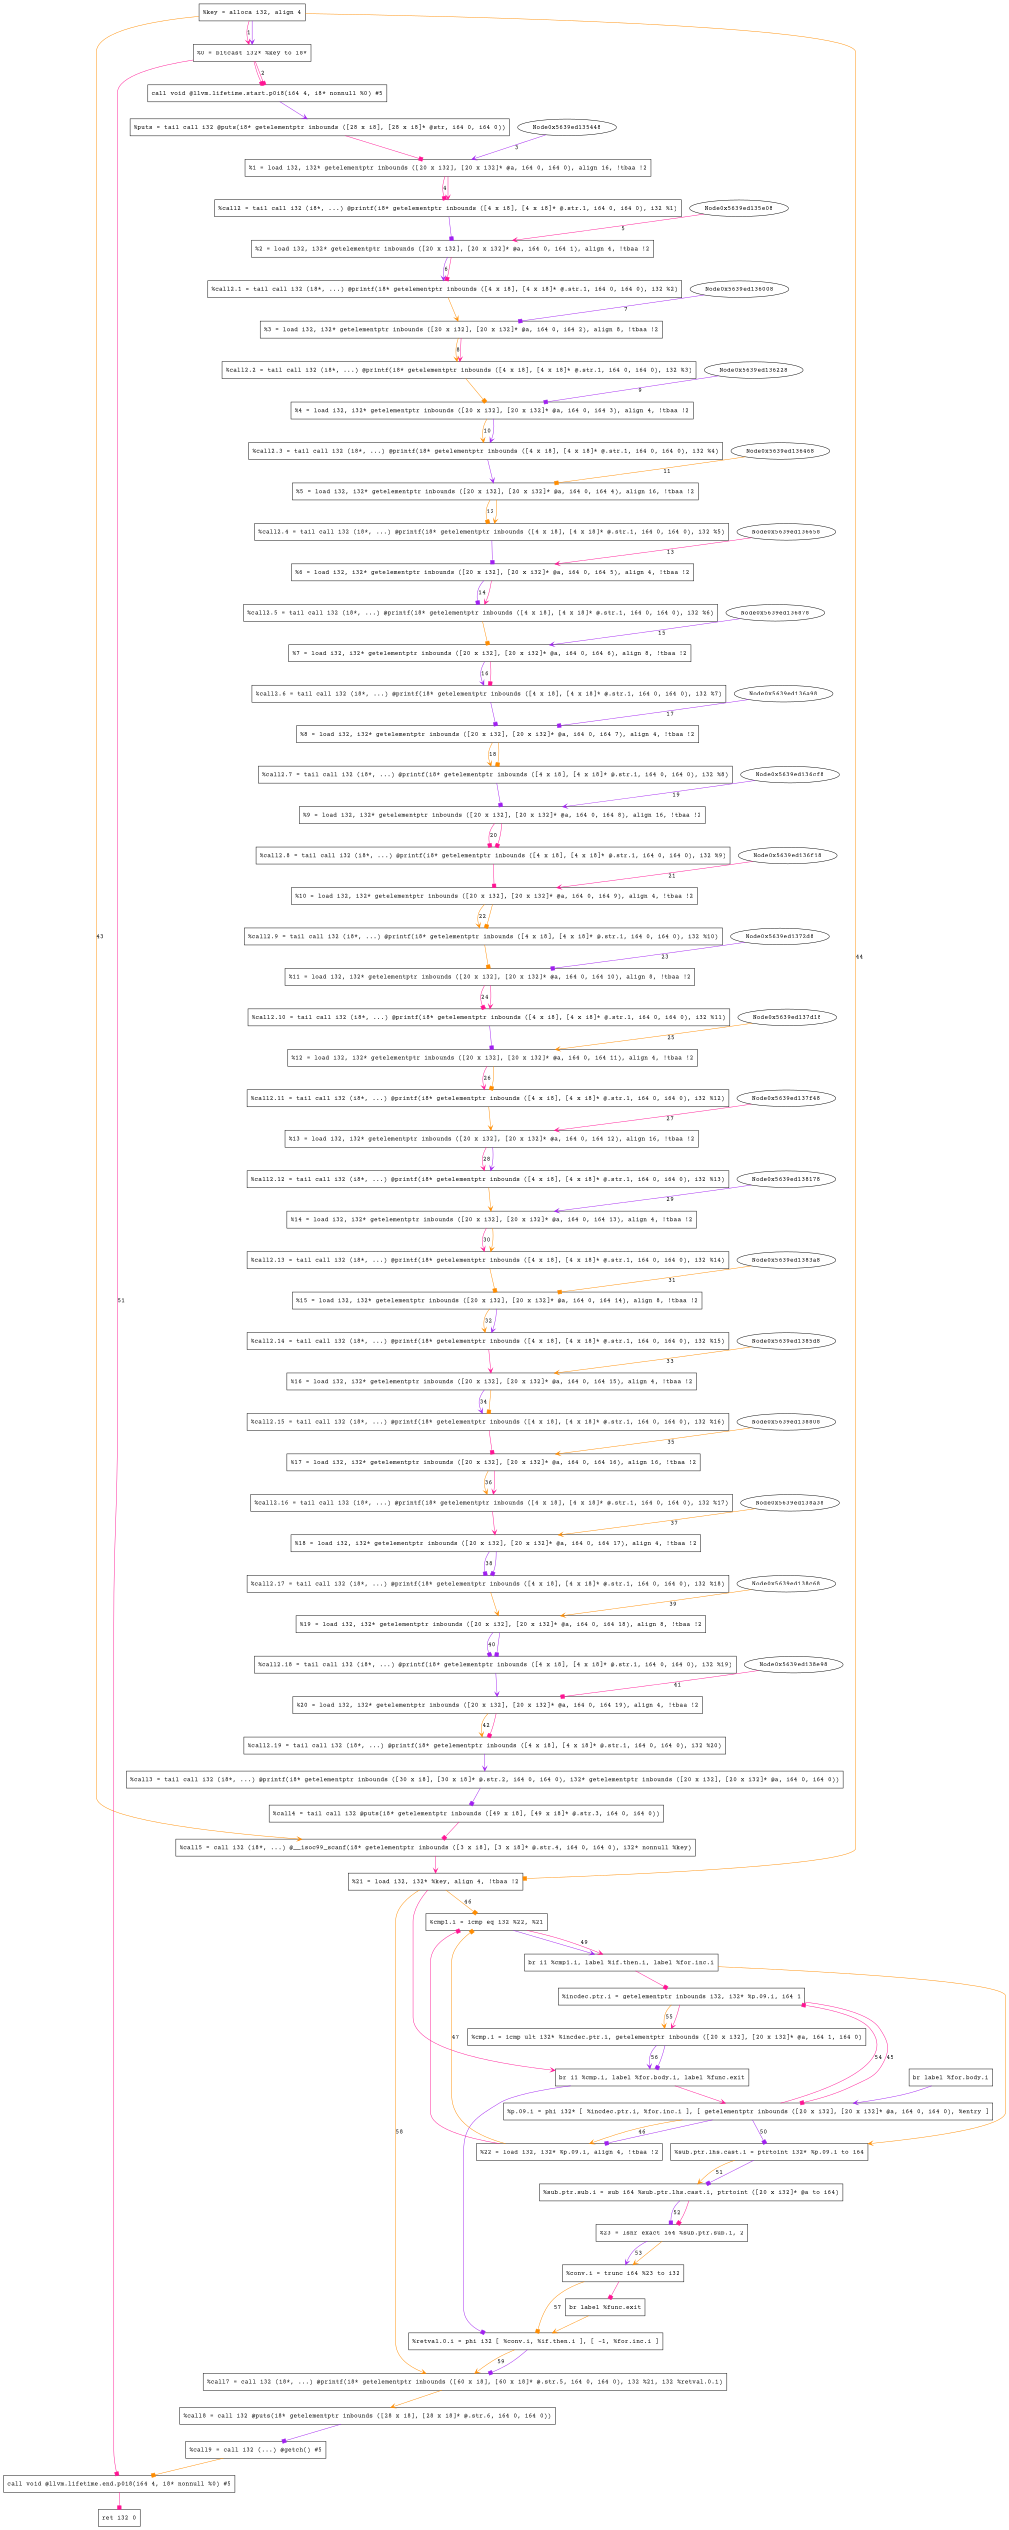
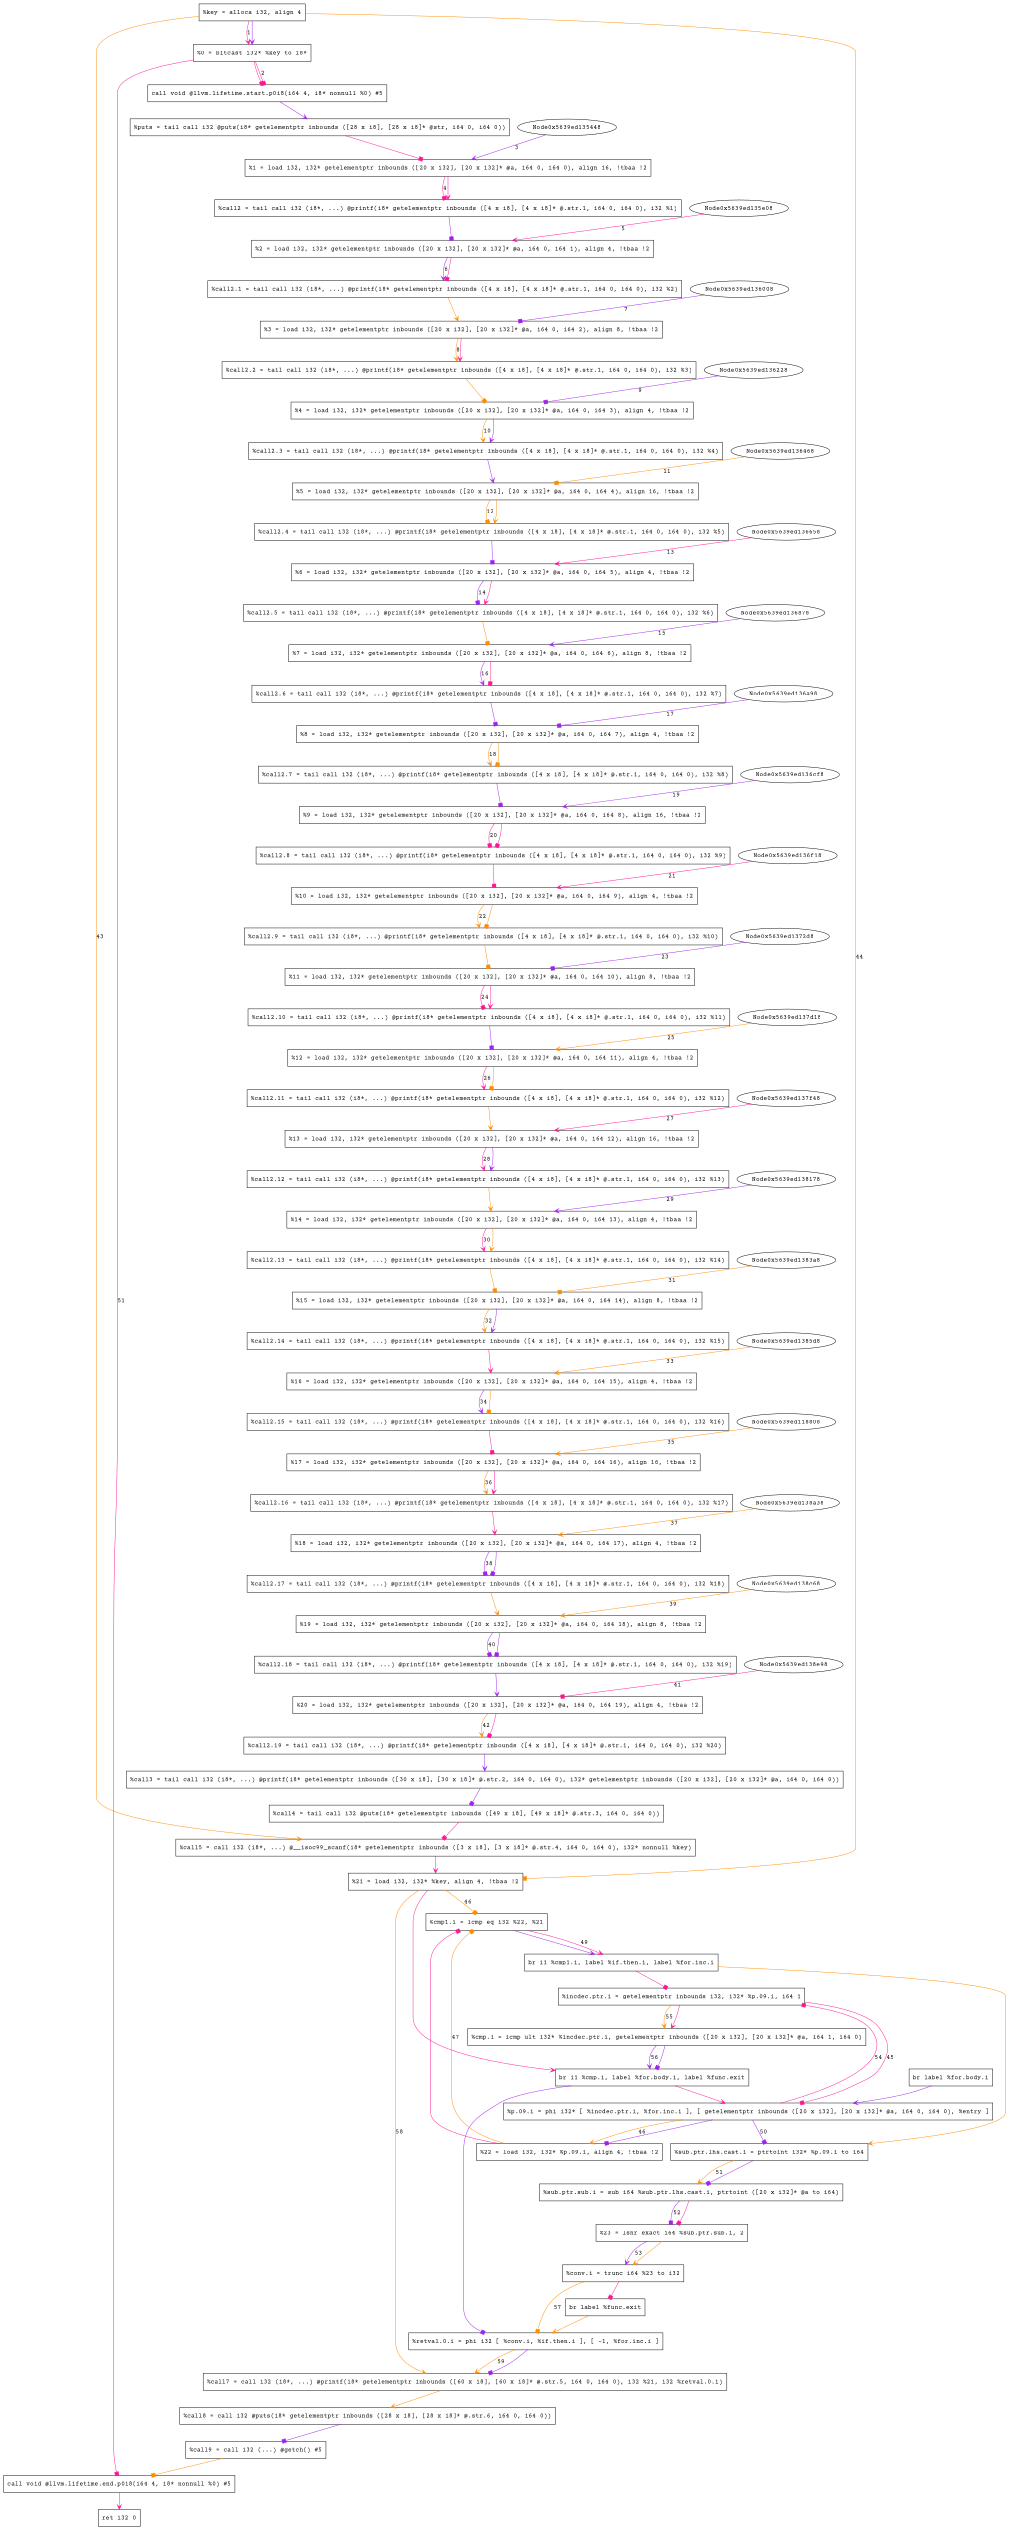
  digraph {
    fontname="Courier Prime"
    node [fontname="Courier Prime" shape=record]
    edge [arrowhead=vee color=darkorange fontname="Courier Prime"]
    n1 [label="  %key = alloca i32, align 4"]
    n2 [label="  %0 = bitcast i32* %key to i8*"]
    n3 [label="  %call5 = call i32 (i8*, ...) @__isoc99_scanf(i8* getelementptr inbounds ([3 x i8], [3 x i8]* @.str.4, i64 0, i64 0), i32* nonnull %key)"]
    n4 [label="  %21 = load i32, i32* %key, align 4, !tbaa !2"]
    n5 [label="  call void @llvm.lifetime.start.p0i8(i64 4, i8* nonnull %0) #5"]
    n6 [label="  call void @llvm.lifetime.end.p0i8(i64 4, i8* nonnull %0) #5"]
    n7 [label="  %cmp1.i = icmp eq i32 %22, %21"]
    n8 [label="  %call7 = call i32 (i8*, ...) @printf(i8* getelementptr inbounds ([60 x i8], [60 x i8]* @.str.5, i64 0, i64 0), i32 %21, i32 %retval.0.i)"]
    n9 [label="  br i1 %cmp.i, label %for.body.i, label %func.exit"]
    n10 [label="  %puts = tail call i32 @puts(i8* getelementptr inbounds ([28 x i8], [28 x i8]* @str, i64 0, i64 0))"]
    n11 [label="  ret i32 0"]
    n12 [label="  %1 = load i32, i32* getelementptr inbounds ([20 x i32], [20 x i32]* @a, i64 0, i64 0), align 16, !tbaa !2"]
    n13 [label="  %call2 = tail call i32 (i8*, ...) @printf(i8* getelementptr inbounds ([4 x i8], [4 x i8]* @.str.1, i64 0, i64 0), i32 %1)"]
    n14 [label="  %2 = load i32, i32* getelementptr inbounds ([20 x i32], [20 x i32]* @a, i64 0, i64 1), align 4, !tbaa !2"]
    n15 [label="  %call2.1 = tail call i32 (i8*, ...) @printf(i8* getelementptr inbounds ([4 x i8], [4 x i8]* @.str.1, i64 0, i64 0), i32 %2)"]
    n16 [label="  %3 = load i32, i32* getelementptr inbounds ([20 x i32], [20 x i32]* @a, i64 0, i64 2), align 8, !tbaa !2"]
    n17 [label="  %call2.2 = tail call i32 (i8*, ...) @printf(i8* getelementptr inbounds ([4 x i8], [4 x i8]* @.str.1, i64 0, i64 0), i32 %3)"]
    n18 [label="  %4 = load i32, i32* getelementptr inbounds ([20 x i32], [20 x i32]* @a, i64 0, i64 3), align 4, !tbaa !2"]
    n19 [label="  %call2.3 = tail call i32 (i8*, ...) @printf(i8* getelementptr inbounds ([4 x i8], [4 x i8]* @.str.1, i64 0, i64 0), i32 %4)"]
    n20 [label="  %5 = load i32, i32* getelementptr inbounds ([20 x i32], [20 x i32]* @a, i64 0, i64 4), align 16, !tbaa !2"]
    n21 [label="  %call2.4 = tail call i32 (i8*, ...) @printf(i8* getelementptr inbounds ([4 x i8], [4 x i8]* @.str.1, i64 0, i64 0), i32 %5)"]
    n22 [label="  %6 = load i32, i32* getelementptr inbounds ([20 x i32], [20 x i32]* @a, i64 0, i64 5), align 4, !tbaa !2"]
    n23 [label="  %call2.5 = tail call i32 (i8*, ...) @printf(i8* getelementptr inbounds ([4 x i8], [4 x i8]* @.str.1, i64 0, i64 0), i32 %6)"]
    n24 [label="  %7 = load i32, i32* getelementptr inbounds ([20 x i32], [20 x i32]* @a, i64 0, i64 6), align 8, !tbaa !2"]
    n25 [label="  %call2.6 = tail call i32 (i8*, ...) @printf(i8* getelementptr inbounds ([4 x i8], [4 x i8]* @.str.1, i64 0, i64 0), i32 %7)"]
    n26 [label="  %8 = load i32, i32* getelementptr inbounds ([20 x i32], [20 x i32]* @a, i64 0, i64 7), align 4, !tbaa !2"]
    n27 [label="  %call2.7 = tail call i32 (i8*, ...) @printf(i8* getelementptr inbounds ([4 x i8], [4 x i8]* @.str.1, i64 0, i64 0), i32 %8)"]
    n28 [label="  %9 = load i32, i32* getelementptr inbounds ([20 x i32], [20 x i32]* @a, i64 0, i64 8), align 16, !tbaa !2"]
    n29 [label="  %call2.8 = tail call i32 (i8*, ...) @printf(i8* getelementptr inbounds ([4 x i8], [4 x i8]* @.str.1, i64 0, i64 0), i32 %9)"]
    n30 [label="  %10 = load i32, i32* getelementptr inbounds ([20 x i32], [20 x i32]* @a, i64 0, i64 9), align 4, !tbaa !2"]
    n31 [label="  %call2.9 = tail call i32 (i8*, ...) @printf(i8* getelementptr inbounds ([4 x i8], [4 x i8]* @.str.1, i64 0, i64 0), i32 %10)"]
    n32 [label="  %11 = load i32, i32* getelementptr inbounds ([20 x i32], [20 x i32]* @a, i64 0, i64 10), align 8, !tbaa !2"]
    n33 [label="  %call2.10 = tail call i32 (i8*, ...) @printf(i8* getelementptr inbounds ([4 x i8], [4 x i8]* @.str.1, i64 0, i64 0), i32 %11)"]
    n34 [label="  %12 = load i32, i32* getelementptr inbounds ([20 x i32], [20 x i32]* @a, i64 0, i64 11), align 4, !tbaa !2"]
    n35 [label="  %call2.11 = tail call i32 (i8*, ...) @printf(i8* getelementptr inbounds ([4 x i8], [4 x i8]* @.str.1, i64 0, i64 0), i32 %12)"]
    n36 [label="  %13 = load i32, i32* getelementptr inbounds ([20 x i32], [20 x i32]* @a, i64 0, i64 12), align 16, !tbaa !2"]
    n37 [label="  %call2.12 = tail call i32 (i8*, ...) @printf(i8* getelementptr inbounds ([4 x i8], [4 x i8]* @.str.1, i64 0, i64 0), i32 %13)"]
    n38 [label="  %14 = load i32, i32* getelementptr inbounds ([20 x i32], [20 x i32]* @a, i64 0, i64 13), align 4, !tbaa !2"]
    n39 [label="  %call2.13 = tail call i32 (i8*, ...) @printf(i8* getelementptr inbounds ([4 x i8], [4 x i8]* @.str.1, i64 0, i64 0), i32 %14)"]
    n40 [label="  %15 = load i32, i32* getelementptr inbounds ([20 x i32], [20 x i32]* @a, i64 0, i64 14), align 8, !tbaa !2"]
    n41 [label="  %call2.14 = tail call i32 (i8*, ...) @printf(i8* getelementptr inbounds ([4 x i8], [4 x i8]* @.str.1, i64 0, i64 0), i32 %15)"]
    n42 [label="  %16 = load i32, i32* getelementptr inbounds ([20 x i32], [20 x i32]* @a, i64 0, i64 15), align 4, !tbaa !2"]
    n43 [label="  %call2.15 = tail call i32 (i8*, ...) @printf(i8* getelementptr inbounds ([4 x i8], [4 x i8]* @.str.1, i64 0, i64 0), i32 %16)"]
    n44 [label="  %17 = load i32, i32* getelementptr inbounds ([20 x i32], [20 x i32]* @a, i64 0, i64 16), align 16, !tbaa !2"]
    n45 [label="  %call2.16 = tail call i32 (i8*, ...) @printf(i8* getelementptr inbounds ([4 x i8], [4 x i8]* @.str.1, i64 0, i64 0), i32 %17)"]
    n46 [label="  %18 = load i32, i32* getelementptr inbounds ([20 x i32], [20 x i32]* @a, i64 0, i64 17), align 4, !tbaa !2"]
    n47 [label="  %call2.17 = tail call i32 (i8*, ...) @printf(i8* getelementptr inbounds ([4 x i8], [4 x i8]* @.str.1, i64 0, i64 0), i32 %18)"]
    n48 [label="  %19 = load i32, i32* getelementptr inbounds ([20 x i32], [20 x i32]* @a, i64 0, i64 18), align 8, !tbaa !2"]
    n49 [label="  %call2.18 = tail call i32 (i8*, ...) @printf(i8* getelementptr inbounds ([4 x i8], [4 x i8]* @.str.1, i64 0, i64 0), i32 %19)"]
    n50 [label="  %20 = load i32, i32* getelementptr inbounds ([20 x i32], [20 x i32]* @a, i64 0, i64 19), align 4, !tbaa !2"]
    n51 [label="  %call2.19 = tail call i32 (i8*, ...) @printf(i8* getelementptr inbounds ([4 x i8], [4 x i8]* @.str.1, i64 0, i64 0), i32 %20)"]
    n52 [label="  %call3 = tail call i32 (i8*, ...) @printf(i8* getelementptr inbounds ([30 x i8], [30 x i8]* @.str.2, i64 0, i64 0), i32* getelementptr inbounds ([20 x i32], [20 x i32]* @a, i64 0, i64 0))"]
    n53 [label="  %call4 = tail call i32 @puts(i8* getelementptr inbounds ([49 x i8], [49 x i8]* @.str.3, i64 0, i64 0))"]
    n54 [label="  br label %for.body.i"]
    n55 [label="  %p.09.i = phi i32* [ %incdec.ptr.i, %for.inc.i ], [ getelementptr inbounds ([20 x i32], [20 x i32]* @a, i64 0, i64 0), %entry ]"]
    n56 [label="  br i1 %cmp1.i, label %if.then.i, label %for.inc.i"]
    n57 [label="  %call8 = call i32 @puts(i8* getelementptr inbounds ([28 x i8], [28 x i8]* @.str.6, i64 0, i64 0))"]
    n58 [label="  %22 = load i32, i32* %p.09.i, align 4, !tbaa !2"]
    n59 [label="  %sub.ptr.lhs.cast.i = ptrtoint i32* %p.09.i to i64"]
    n60 [label="  %incdec.ptr.i = getelementptr inbounds i32, i32* %p.09.i, i64 1"]
    n61 [label="  %sub.ptr.sub.i = sub i64 %sub.ptr.lhs.cast.i, ptrtoint ([20 x i32]* @a to i64)"]
    n62 [label="  %cmp.i = icmp ult i32* %incdec.ptr.i, getelementptr inbounds ([20 x i32], [20 x i32]* @a, i64 1, i64 0)"]
    n63 [label="  %23 = lshr exact i64 %sub.ptr.sub.i, 2"]
    n64 [label="  %conv.i = trunc i64 %23 to i32"]
    n65 [label="  br label %func.exit"]
    n66 [label="  %retval.0.i = phi i32 [ %conv.i, %if.then.i ], [ -1, %for.inc.i ]"]
    n67 [label="  %call9 = call i32 (...) @getch() #5"]
    Node0x5639ed135448 [shape=""]
    Node0x5639ed135e08 [shape=""]
    Node0x5639ed136008 [shape=""]
    Node0x5639ed136228 [shape=""]
    Node0x5639ed136468 [shape=""]
    Node0x5639ed136658 [shape=""]
    Node0x5639ed136878 [shape=""]
    Node0x5639ed136a98 [shape=""]
    Node0x5639ed136cf8 [shape=""]
    Node0x5639ed136f18 [shape=""]
    Node0x5639ed1372d8 [shape=""]
    Node0x5639ed137d18 [shape=""]
    Node0x5639ed137f48 [shape=""]
    Node0x5639ed138178 [shape=""]
    Node0x5639ed1383a8 [shape=""]
    Node0x5639ed1385d8 [shape=""]
-   Node0x5639ed138808 [shape=""]
+   Node0x5639ed138808 [label=Node0x5639ed118808 shape=""]
    Node0x5639ed138a38 [shape=""]
    Node0x5639ed138c68 [shape=""]
    Node0x5639ed138e98 [shape=""]
    n1 -> n2 [color=purple]
    n1 -> n2 [color=deeppink label=1]
    n1 -> n3 [label=43]
    n1 -> n4 [arrowhead=box label=44]
    n2 -> n5 [arrowhead=box color=deeppink]
    n2 -> n5 [arrowhead=box color=deeppink label=2]
    n2 -> n6 [arrowhead=box color=deeppink label=51]
    n3 -> n4 [color=deeppink]
    n4 -> n7 [arrowhead=box label=46]
    n4 -> n8 [label=58]
    n4 -> n9 [color=deeppink]
    n5 -> n10 [color=purple]
-   n6 -> n11 [arrowhead=box color=deeppink]
+   n6 -> n11 [color=deeppink]
    n7 -> n56 [color=purple]
    n7 -> n56 [color=deeppink label=49]
    n8 -> n57
    n9 -> n55 [color=deeppink]
    n9 -> n66 [arrowhead=box color=purple]
    n10 -> n12 [arrowhead=box color=deeppink]
    n12 -> n13 [color=deeppink]
    n12 -> n13 [arrowhead=box color=deeppink label=4]
    n13 -> n14 [arrowhead=box color=purple]
    n14 -> n15 [arrowhead=box color=deeppink]
    n14 -> n15 [color=purple label=6]
    n15 -> n16
    n16 -> n17 [color=deeppink]
    n16 -> n17 [label=8]
    n17 -> n18 [arrowhead=box]
    n18 -> n19 [color=purple]
    n18 -> n19 [label=10]
    n19 -> n20 [color=purple]
    n20 -> n21
    n20 -> n21 [arrowhead=box label=12]
    n21 -> n22 [arrowhead=box color=purple]
    n22 -> n23 [color=deeppink]
    n22 -> n23 [arrowhead=box color=purple label=14]
    n23 -> n24 [arrowhead=box]
    n24 -> n25 [arrowhead=box color=deeppink]
    n24 -> n25 [color=purple label=16]
    n25 -> n26 [arrowhead=box color=purple]
    n26 -> n27 [arrowhead=box]
    n26 -> n27 [label=18]
    n27 -> n28 [arrowhead=box color=purple]
    n28 -> n29 [arrowhead=box color=deeppink]
    n28 -> n29 [arrowhead=box color=deeppink label=20]
    n29 -> n30 [arrowhead=box color=deeppink]
    n30 -> n31 [arrowhead=box]
    n30 -> n31 [label=22]
    n31 -> n32 [arrowhead=box]
    n32 -> n33 [color=deeppink]
    n32 -> n33 [arrowhead=box color=deeppink label=24]
    n33 -> n34 [arrowhead=box color=purple]
    n34 -> n35 [arrowhead=box]
    n34 -> n35 [color=deeppink label=26]
    n35 -> n36
    n36 -> n37 [color=purple]
    n36 -> n37 [color=deeppink label=28]
    n37 -> n38
    n38 -> n39
    n38 -> n39 [color=deeppink label=30]
    n39 -> n40 [arrowhead=box]
    n40 -> n41 [color=purple]
    n40 -> n41 [label=32]
    n41 -> n42 [color=deeppink]
    n42 -> n43 [arrowhead=box]
    n42 -> n43 [color=purple label=34]
    n43 -> n44 [arrowhead=box color=deeppink]
    n44 -> n45 [color=deeppink]
    n44 -> n45 [label=36]
    n45 -> n46 [color=deeppink]
    n46 -> n47 [arrowhead=box color=purple]
    n46 -> n47 [arrowhead=box color=purple label=38]
    n47 -> n48
    n48 -> n49 [arrowhead=box color=purple]
    n48 -> n49 [arrowhead=box color=purple label=40]
    n49 -> n50 [color=purple]
    n50 -> n51 [arrowhead=box color=deeppink]
    n50 -> n51 [label=42]
    n51 -> n52 [color=purple]
    n52 -> n53 [arrowhead=box color=purple]
    n53 -> n3 [arrowhead=box color=deeppink]
    n54 -> n55 [color=purple]
    n55 -> n58 [arrowhead=box color=purple]
    n55 -> n58 [label=46]
    n55 -> n59 [arrowhead=box color=purple label=50]
    n55 -> n60 [arrowhead=box color=deeppink label=54]
    n56 -> n59
    n56 -> n60 [arrowhead=box color=deeppink]
    n57 -> n67 [arrowhead=box color=purple]
    n58 -> n7 [arrowhead=box color=deeppink]
    n58 -> n7 [arrowhead=box label=47]
    n59 -> n61 [arrowhead=box color=purple]
    n59 -> n61 [label=51]
    n60 -> n55 [arrowhead=box color=deeppink label=45]
    n60 -> n62 [color=deeppink]
    n60 -> n62 [label=55]
    n61 -> n63 [arrowhead=box color=deeppink]
    n61 -> n63 [arrowhead=box color=purple label=52]
    n62 -> n9 [arrowhead=box color=purple]
    n62 -> n9 [color=purple label=56]
    n63 -> n64
    n63 -> n64 [color=purple label=53]
    n64 -> n65 [arrowhead=box color=deeppink]
    n64 -> n66 [arrowhead=box label=57]
    n65 -> n66
    n66 -> n8 [arrowhead=box color=purple]
    n66 -> n8 [label=59]
    n67 -> n6 [arrowhead=box]
    Node0x5639ed135448 -> n12 [color=purple label=3]
    Node0x5639ed135e08 -> n14 [color=deeppink label=5]
    Node0x5639ed136008 -> n16 [arrowhead=box color=purple label=7]
    Node0x5639ed136228 -> n18 [arrowhead=box color=purple label=9]
    Node0x5639ed136468 -> n20 [arrowhead=box label=11]
    Node0x5639ed136658 -> n22 [color=deeppink label=13]
    Node0x5639ed136878 -> n24 [color=purple label=15]
    Node0x5639ed136a98 -> n26 [arrowhead=box color=purple label=17]
    Node0x5639ed136cf8 -> n28 [color=purple label=19]
    Node0x5639ed136f18 -> n30 [color=deeppink label=21]
    Node0x5639ed1372d8 -> n32 [arrowhead=box color=purple label=23]
    Node0x5639ed137d18 -> n34 [label=25]
    Node0x5639ed137f48 -> n36 [color=deeppink label=27]
    Node0x5639ed138178 -> n38 [color=purple label=29]
    Node0x5639ed1383a8 -> n40 [arrowhead=box label=31]
    Node0x5639ed1385d8 -> n42 [label=33]
    Node0x5639ed138808 -> n44 [label=35]
    Node0x5639ed138a38 -> n46 [label=37]
    Node0x5639ed138c68 -> n48 [label=39]
    Node0x5639ed138e98 -> n50 [arrowhead=box color=deeppink label=41]
  }
